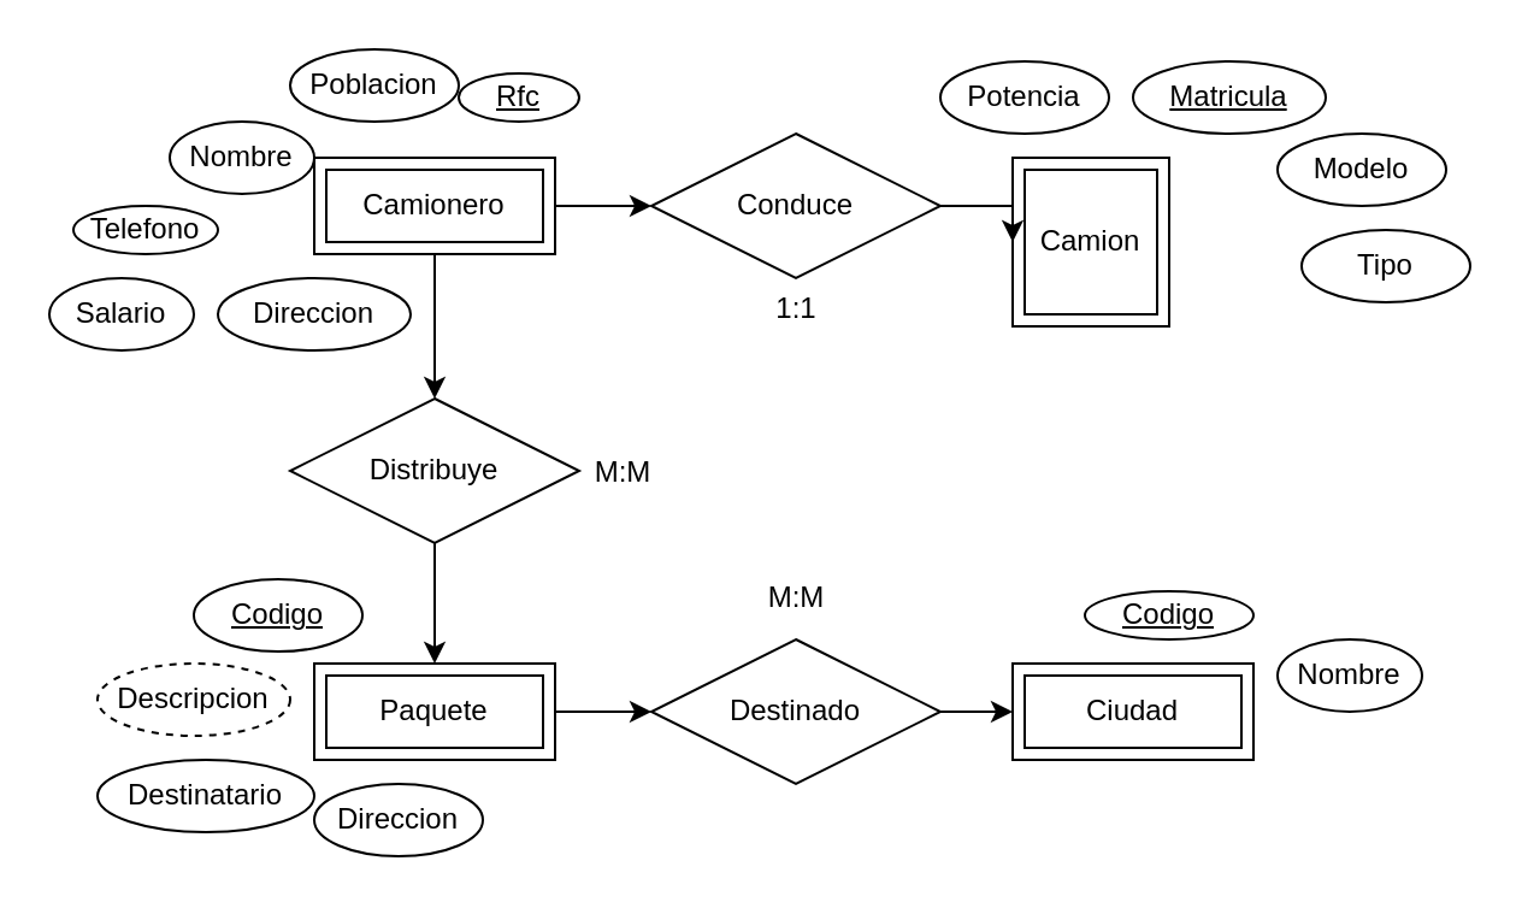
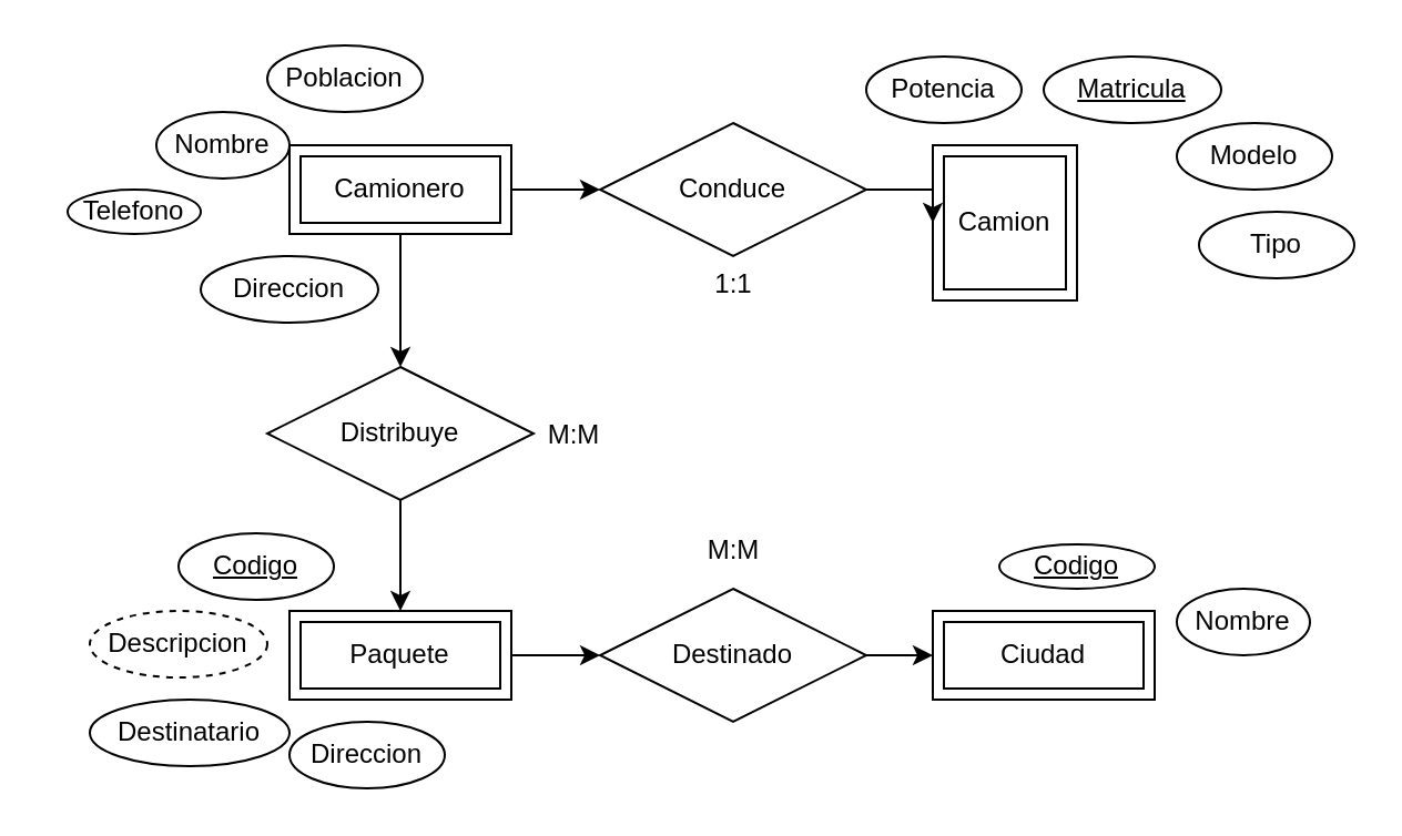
  <mxCell id="0" />
  <mxCell id="1" parent="0" />
  <mxCell id="2" value="Ciudad" style="shape=ext;margin=3;double=1;whiteSpace=wrap;html=1;align=center;" vertex="1" parent="1"><mxGeometry x="420" y="275" width="100" height="40" as="geometry" /></mxCell>
  <mxCell id="3" style="edgeStyle=orthogonalEdgeStyle;rounded=0;orthogonalLoop=1;jettySize=auto;html=1;exitX=1;exitY=0.5;exitDx=0;exitDy=0;entryX=0;entryY=0.5;entryDx=0;entryDy=0;" edge="1" parent="1" source="4" target="10"><mxGeometry relative="1" as="geometry" /></mxCell>
  <mxCell id="4" value="Paquete" style="shape=ext;margin=3;double=1;whiteSpace=wrap;html=1;align=center;" vertex="1" parent="1"><mxGeometry x="130" y="275" width="100" height="40" as="geometry" /></mxCell>
  <mxCell id="5" value="Camion" style="shape=ext;margin=3;double=1;whiteSpace=wrap;html=1;align=center;" vertex="1" parent="1"><mxGeometry x="420" y="65" width="65" height="70" as="geometry" /></mxCell>
  <mxCell id="6" style="edgeStyle=orthogonalEdgeStyle;rounded=0;orthogonalLoop=1;jettySize=auto;html=1;exitX=0.5;exitY=1;exitDx=0;exitDy=0;entryX=0.5;entryY=0;entryDx=0;entryDy=0;" edge="1" parent="1" source="8" target="14"><mxGeometry relative="1" as="geometry" /></mxCell>
  <mxCell id="7" style="edgeStyle=orthogonalEdgeStyle;rounded=0;orthogonalLoop=1;jettySize=auto;html=1;exitX=1;exitY=0.5;exitDx=0;exitDy=0;entryX=0;entryY=0.5;entryDx=0;entryDy=0;" edge="1" parent="1" source="8" target="12"><mxGeometry relative="1" as="geometry" /></mxCell>
  <mxCell id="8" value="Camionero" style="shape=ext;margin=3;double=1;whiteSpace=wrap;html=1;align=center;" vertex="1" parent="1"><mxGeometry x="130" y="65" width="100" height="40" as="geometry" /></mxCell>
  <mxCell id="9" style="edgeStyle=orthogonalEdgeStyle;rounded=0;orthogonalLoop=1;jettySize=auto;html=1;exitX=1;exitY=0.5;exitDx=0;exitDy=0;entryX=0;entryY=0.5;entryDx=0;entryDy=0;" edge="1" parent="1" source="10" target="2"><mxGeometry relative="1" as="geometry" /></mxCell>
  <mxCell id="10" value="Destinado" style="shape=rhombus;perimeter=rhombusPerimeter;whiteSpace=wrap;html=1;align=center;" vertex="1" parent="1"><mxGeometry x="270" y="265" width="120" height="60" as="geometry" /></mxCell>
  <mxCell id="11" style="edgeStyle=orthogonalEdgeStyle;rounded=0;orthogonalLoop=1;jettySize=auto;html=1;exitX=1;exitY=0.5;exitDx=0;exitDy=0;entryX=0;entryY=0.5;entryDx=0;entryDy=0;" edge="1" parent="1" source="12" target="5"><mxGeometry relative="1" as="geometry" /></mxCell>
  <mxCell id="12" value="Conduce" style="shape=rhombus;perimeter=rhombusPerimeter;whiteSpace=wrap;html=1;align=center;" vertex="1" parent="1"><mxGeometry x="270" y="55" width="120" height="60" as="geometry" /></mxCell>
  <mxCell id="13" style="edgeStyle=orthogonalEdgeStyle;rounded=0;orthogonalLoop=1;jettySize=auto;html=1;exitX=0.5;exitY=1;exitDx=0;exitDy=0;" edge="1" parent="1" source="14" target="4"><mxGeometry relative="1" as="geometry" /></mxCell>
  <mxCell id="14" value="Distribuye" style="shape=rhombus;perimeter=rhombusPerimeter;whiteSpace=wrap;html=1;align=center;" vertex="1" parent="1"><mxGeometry x="120" y="165" width="120" height="60" as="geometry" /></mxCell>
  <mxCell id="15" value="Nombre" style="ellipse;whiteSpace=wrap;html=1;align=center;" vertex="1" parent="1"><mxGeometry x="530" y="265" width="60" height="30" as="geometry" /></mxCell>
  <mxCell id="16" value="Codigo" style="ellipse;whiteSpace=wrap;html=1;align=center;fontStyle=4;" vertex="1" parent="1"><mxGeometry x="450" y="245" width="70" height="20" as="geometry" /></mxCell>
  <mxCell id="17" value="Matricula" style="ellipse;whiteSpace=wrap;html=1;align=center;fontStyle=4;" vertex="1" parent="1"><mxGeometry x="470" y="25" width="80" height="30" as="geometry" /></mxCell>
  <mxCell id="18" value="Modelo" style="ellipse;whiteSpace=wrap;html=1;align=center;" vertex="1" parent="1"><mxGeometry x="530" y="55" width="70" height="30" as="geometry" /></mxCell>
  <mxCell id="19" value="Tipo" style="ellipse;whiteSpace=wrap;html=1;align=center;" vertex="1" parent="1"><mxGeometry x="540" y="95" width="70" height="30" as="geometry" /></mxCell>
  <mxCell id="20" value="Potencia" style="ellipse;whiteSpace=wrap;html=1;align=center;" vertex="1" parent="1"><mxGeometry x="390" y="25" width="70" height="30" as="geometry" /></mxCell>
- <mxCell id="21" value="Rfc" style="ellipse;whiteSpace=wrap;html=1;align=center;fontStyle=4;" vertex="1" parent="1"><mxGeometry x="190" y="30" width="50" height="20" as="geometry" /></mxCell>
  <mxCell id="22" value="Poblacion" style="ellipse;whiteSpace=wrap;html=1;align=center;" vertex="1" parent="1"><mxGeometry x="120" y="20" width="70" height="30" as="geometry" /></mxCell>
  <mxCell id="23" value="Nombre" style="ellipse;whiteSpace=wrap;html=1;align=center;" vertex="1" parent="1"><mxGeometry x="70" y="50" width="60" height="30" as="geometry" /></mxCell>
- <mxCell id="24" value="Salario" style="ellipse;whiteSpace=wrap;html=1;align=center;" vertex="1" parent="1"><mxGeometry x="20" y="115" width="60" height="30" as="geometry" /></mxCell>
  <mxCell id="25" value="Direccion" style="ellipse;whiteSpace=wrap;html=1;align=center;" vertex="1" parent="1"><mxGeometry x="90" y="115" width="80" height="30" as="geometry" /></mxCell>
  <mxCell id="26" value="Telefono" style="ellipse;whiteSpace=wrap;html=1;align=center;" vertex="1" parent="1"><mxGeometry x="30" y="85" width="60" height="20" as="geometry" /></mxCell>
  <mxCell id="27" value="Codigo" style="ellipse;whiteSpace=wrap;html=1;align=center;fontStyle=4;" vertex="1" parent="1"><mxGeometry x="80" y="240" width="70" height="30" as="geometry" /></mxCell>
  <mxCell id="28" value="Descripcion" style="ellipse;whiteSpace=wrap;html=1;align=center;dashed=1;" vertex="1" parent="1"><mxGeometry x="40" y="275" width="80" height="30" as="geometry" /></mxCell>
  <mxCell id="29" value="Direccion" style="ellipse;whiteSpace=wrap;html=1;align=center;" vertex="1" parent="1"><mxGeometry x="130" y="325" width="70" height="30" as="geometry" /></mxCell>
  <mxCell id="30" value="Destinatario" style="ellipse;whiteSpace=wrap;html=1;align=center;" vertex="1" parent="1"><mxGeometry x="40" y="315" width="90" height="30" as="geometry" /></mxCell>
  <mxCell id="31" value="1:1" style="text;html=1;align=center;verticalAlign=middle;resizable=0;points=[];autosize=1;strokeColor=none;fillColor=none;" vertex="1" parent="1"><mxGeometry x="310" y="113" width="40" height="30" as="geometry" /></mxCell>
  <mxCell id="32" value="M:M" style="text;html=1;align=center;verticalAlign=middle;resizable=0;points=[];autosize=1;strokeColor=none;fillColor=none;" vertex="1" parent="1"><mxGeometry x="233" y="181" width="50" height="30" as="geometry" /></mxCell>
  <mxCell id="33" value="M:M" style="text;html=1;align=center;verticalAlign=middle;resizable=0;points=[];autosize=1;strokeColor=none;fillColor=none;" vertex="1" parent="1"><mxGeometry x="305" y="233" width="50" height="30" as="geometry" /></mxCell>
